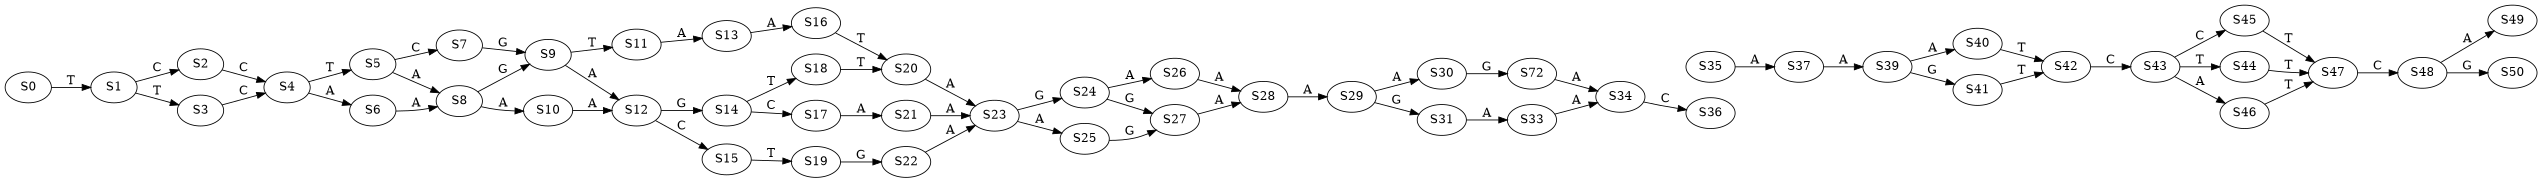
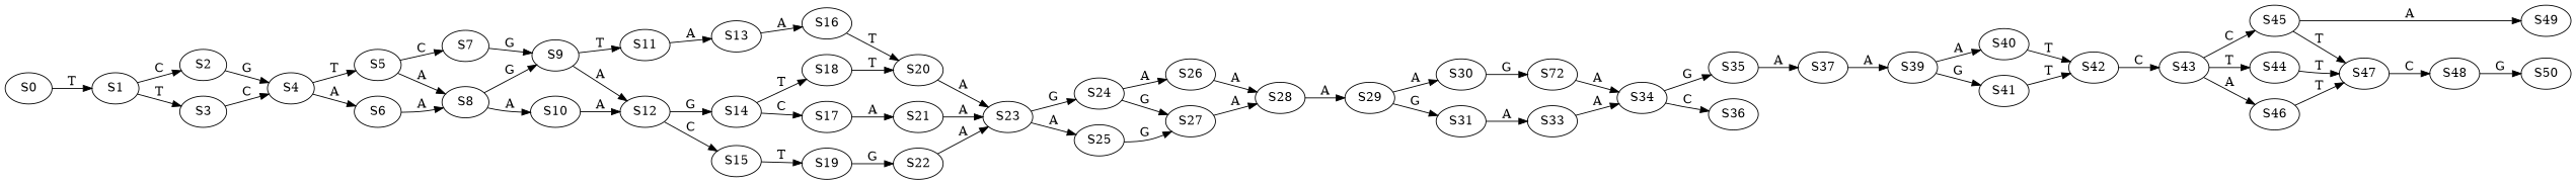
  strict digraph {
    rankdir=LR
    S0
    S1
    S2
    S3
    S4
    S5
    S6
    S7
    S8
    S9
    S10
    S11
    S12
    S13
    S14
    S15
    S16
    S17
    S18
    S19
    S20
    S21
    S22
    S23
    S24
    S25
    S26
    S27
    S28
    S29
    S30
    S31
    n33 [label=S72]
    S33
    S34
    S35
    S36
    S37
    S39
    S40
    S41
    S42
    S43
    S44
    S45
    S46
    S47
    S48
    S49
    S50
    S0 -> S1 [label=T]
    S1 -> S2 [label=C]
    S1 -> S3 [label=T]
-   S2 -> S4 [label=C]
+   S2 -> S4 [label=G]
    S3 -> S4 [label=C]
    S4 -> S5 [label=T]
    S4 -> S6 [label=A]
    S5 -> S7 [label=C]
    S5 -> S8 [label=A]
    S6 -> S8 [label=A]
    S7 -> S9 [label=G]
    S8 -> S9 [label=G]
    S8 -> S10 [label=A]
    S9 -> S11 [label=T]
    S9 -> S12 [label=A]
    S10 -> S12 [label=A]
    S11 -> S13 [label=A]
    S12 -> S14 [label=G]
    S12 -> S15 [label=C]
    S13 -> S16 [label=A]
    S14 -> S17 [label=C]
    S14 -> S18 [label=T]
    S15 -> S19 [label=T]
    S16 -> S20 [label=T]
    S17 -> S21 [label=A]
    S18 -> S20 [label=T]
    S19 -> S22 [label=G]
    S20 -> S23 [label=A]
    S21 -> S23 [label=A]
    S22 -> S23 [label=A]
    S23 -> S24 [label=G]
    S23 -> S25 [label=A]
    S24 -> S26 [label=A]
    S24 -> S27 [label=G]
    S25 -> S27 [label=G]
    S26 -> S28 [label=A]
    S27 -> S28 [label=A]
    S28 -> S29 [label=A]
    S29 -> S30 [label=A]
    S29 -> S31 [label=G]
    S30 -> n33 [label=G]
    S31 -> S33 [label=A]
    n33 -> S34 [label=A]
    S33 -> S34 [label=A]
+   S34 -> S35 [label=G]
    S34 -> S36 [label=C]
    S35 -> S37 [label=A]
    S37 -> S39 [label=A]
    S39 -> S40 [label=A]
    S39 -> S41 [label=G]
    S40 -> S42 [label=T]
    S41 -> S42 [label=T]
    S42 -> S43 [label=C]
    S43 -> S44 [label=T]
    S43 -> S45 [label=C]
    S43 -> S46 [label=A]
    S44 -> S47 [label=T]
    S45 -> S47 [label=T]
    S46 -> S47 [label=T]
    S47 -> S48 [label=C]
-   S48 -> S49 [label=A]
+   S45 -> S49 [label=A]
    S48 -> S50 [label=G]
  }
